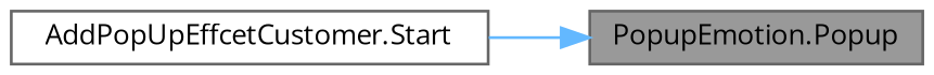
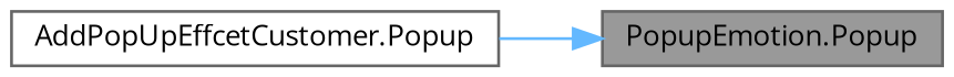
  digraph {
    rankdir=RL
    fontname="Open Sans"
    node [fontname="Open Sans" fontsize=10 shape=box style=filled]
    n1 [color=gray40 fillcolor=grey60 fontcolor=black height=0.2 label="PopupEmotion.Popup" width=0.4]
-   n2 [color=grey40 fillcolor=white height=0.2 label="AddPopUpEffcetCustomer.Start" width=0.4]
+   n2 [color=grey40 fillcolor=white height=0.2 label="AddPopUpEffcetCustomer.Popup" width=0.4]
    n1 -> n2 [color=steelblue1 dir=back fontname="Open Sans" fontsize=10 labelfontname=Helvetica labelfontsize=10 style=solid]
  }
